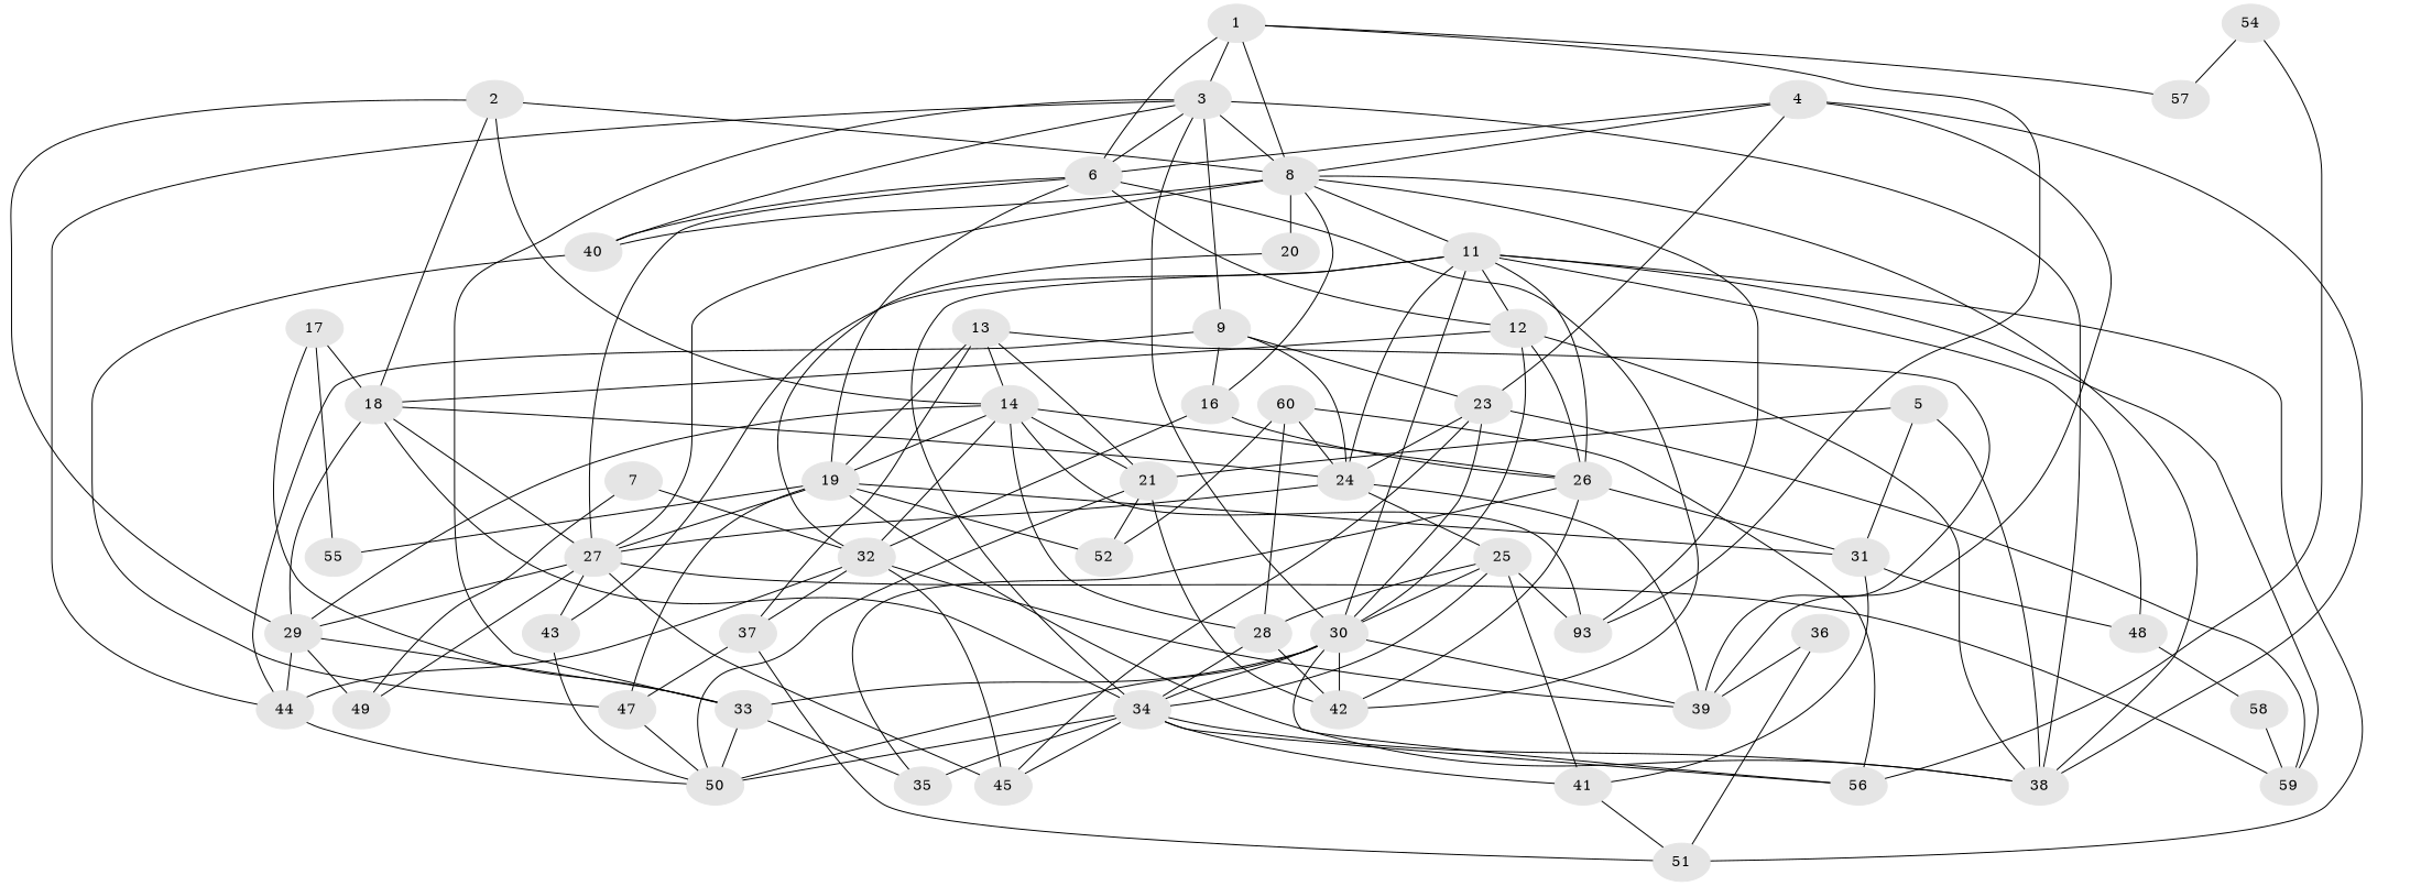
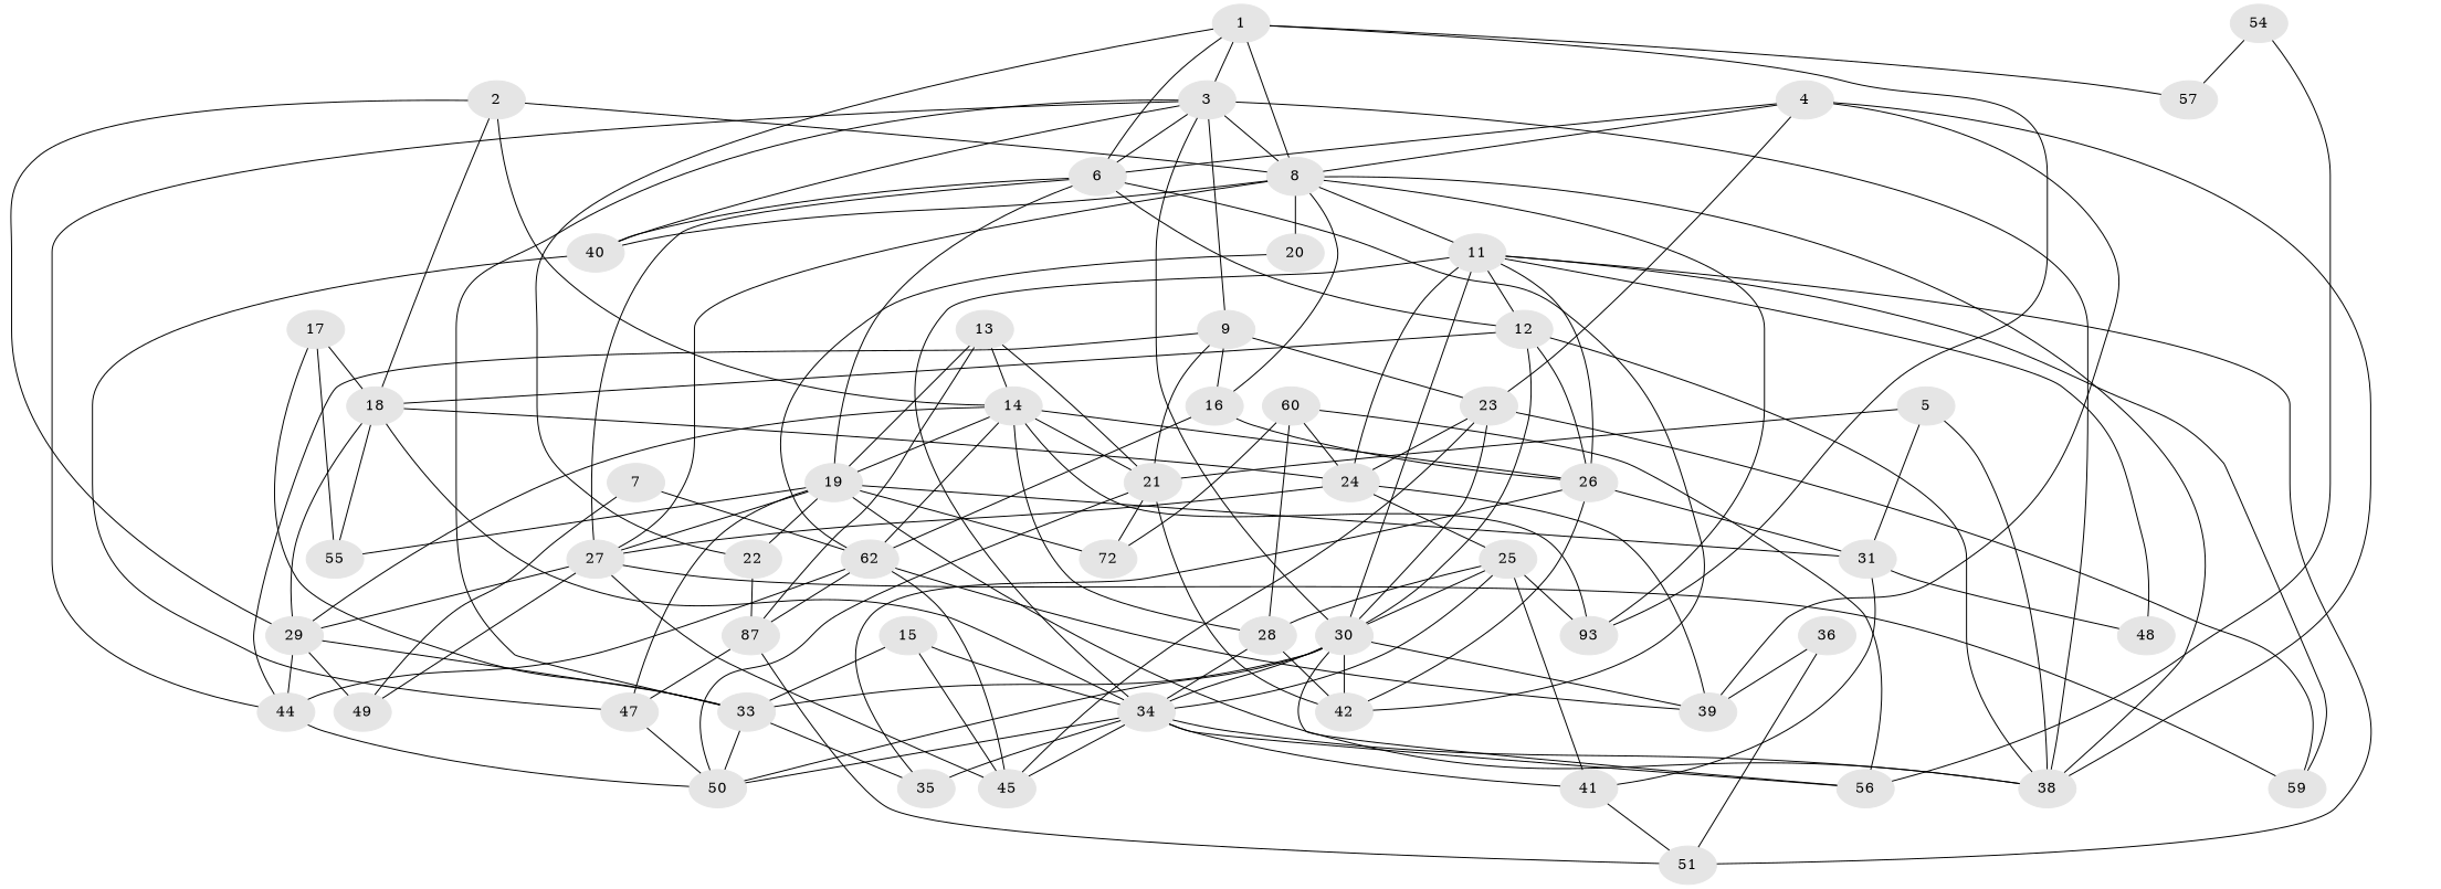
  graph {
    node [color=gray90 style=filled]
    edge [weight=1.0]
    1
    3
    6
    8
+   22
    n6 [label=93]
    57
    9
    30
    33
    38
    40
    44
    12
    19
    27
    42
    11
    16
    20
-   37
+   37 [label=87]
    2
    14
    18
    29
    21
-   32
+   32 [label=62]
    28
    26
    24
    34
    49
    23
    39
    56
    50
    35
    47
    4
    59
    45
    5
    31
-   52
+   52 [label=72]
    48
    41
    55
-   43
    7
    51
    n51 [label=60]
    25
-   58
    13
+   15
    17
    36
    54
    1 -- 3
    1 -- 6
    1 -- 8
+   1 -- 22
    1 -- n6
    1 -- 57
    3 -- 6
    3 -- 8 [weight=2.0]
    3 -- 9
    3 -- 30
    3 -- 33
    3 -- 38
    3 -- 40
    3 -- 44
    6 -- 40
    6 -- 12
    6 -- 19
    6 -- 27
    6 -- 42
    8 -- n6
    8 -- 38
    8 -- 40
    8 -- 27
    8 -- 11
    8 -- 16
    8 -- 20
+   22 -- 37
    9 -- 44
    9 -- 16
-   9 -- 24
+   9 -- 21
    9 -- 23
    30 -- 33
    30 -- 42
    30 -- 34
    30 -- 39
    30 -- 56
    30 -- 50
    33 -- 50
    33 -- 35
    40 -- 47
    44 -- 50
    12 -- 30
    12 -- 38
    12 -- 18
    12 -- 26
+   19 -- 22
    19 -- 38
    19 -- 27 [weight=2.0]
    19 -- 47
    19 -- 31
    19 -- 52
    19 -- 55
    27 -- 29
    27 -- 49
    27 -- 59
    27 -- 45
-   27 -- 43
    11 -- 30
    11 -- 12
    11 -- 26
    11 -- 24
    11 -- 34
    11 -- 59
    11 -- 48
-   11 -- 43
    11 -- 51
    16 -- 32
    16 -- 26
    20 -- 32
    37 -- 47
    37 -- 51
    2 -- 8
    2 -- 14 [weight=2.0]
    2 -- 18
    2 -- 29
    14 -- n6
    14 -- 19
    14 -- 29
    14 -- 21 [weight=2.0]
    14 -- 32
    14 -- 28 [weight=2.0]
    14 -- 26
-   18 -- 27
+   18 -- 55
    18 -- 29
    18 -- 24
    18 -- 34
    29 -- 33
    29 -- 44
    29 -- 49
    21 -- 42
    21 -- 50
    21 -- 52
    32 -- 44
    32 -- 37
    32 -- 39
    32 -- 45
    28 -- 42
    28 -- 34
    26 -- 42
    26 -- 35
    26 -- 31
    24 -- 27
    24 -- 39
    24 -- 25
    34 -- 38
    34 -- 56
    34 -- 50 [weight=2.0]
    34 -- 35
    34 -- 45
    34 -- 41
    23 -- 30
    23 -- 24
    23 -- 59
    23 -- 45
    47 -- 50
    4 -- 6
    4 -- 8
    4 -- 38
    4 -- 23
    4 -- 39
    5 -- 38
    5 -- 21
    5 -- 31
    31 -- 48
    31 -- 41
-   48 -- 58
    41 -- 51
-   43 -- 50
    7 -- 32
    7 -- 49
    n51 -- 28
    n51 -- 24
    n51 -- 56
    n51 -- 52
    25 -- n6
    25 -- 30
    25 -- 28
    25 -- 34
    25 -- 41
-   58 -- 59
    13 -- 19
    13 -- 37 [weight=2.0]
    13 -- 14
    13 -- 21
-   13 -- 39
+   15 -- 33 [weight=3.0]
+   15 -- 34 [weight=2.0]
+   15 -- 45
    17 -- 33
    17 -- 18 [weight=2.0]
    17 -- 55
    36 -- 39
    36 -- 51
    54 -- 57
    54 -- 56
  }
